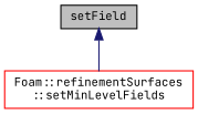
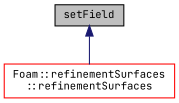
  digraph {
    rankdir=TB
    fontname="JetBrains Mono"
    node [fontname="JetBrains Mono" fontsize=10 shape=record]
    n1 [color=black fillcolor=grey75 fontcolor=black height=0.2 label=setField style=filled width=0.4]
-   n2 [color=red height=0.2 label="Foam::refinementSurfaces\l::setMinLevelFields" width=0.4]
+   n2 [color=red height=0.2 label="Foam::refinementSurfaces\l::refinementSurfaces" width=0.4]
    n1 -> n2 [color=midnightblue dir=back fontname="JetBrains Mono" fontsize=10 labelfontname=Helvetica labelfontsize=10 style=solid]
  }
